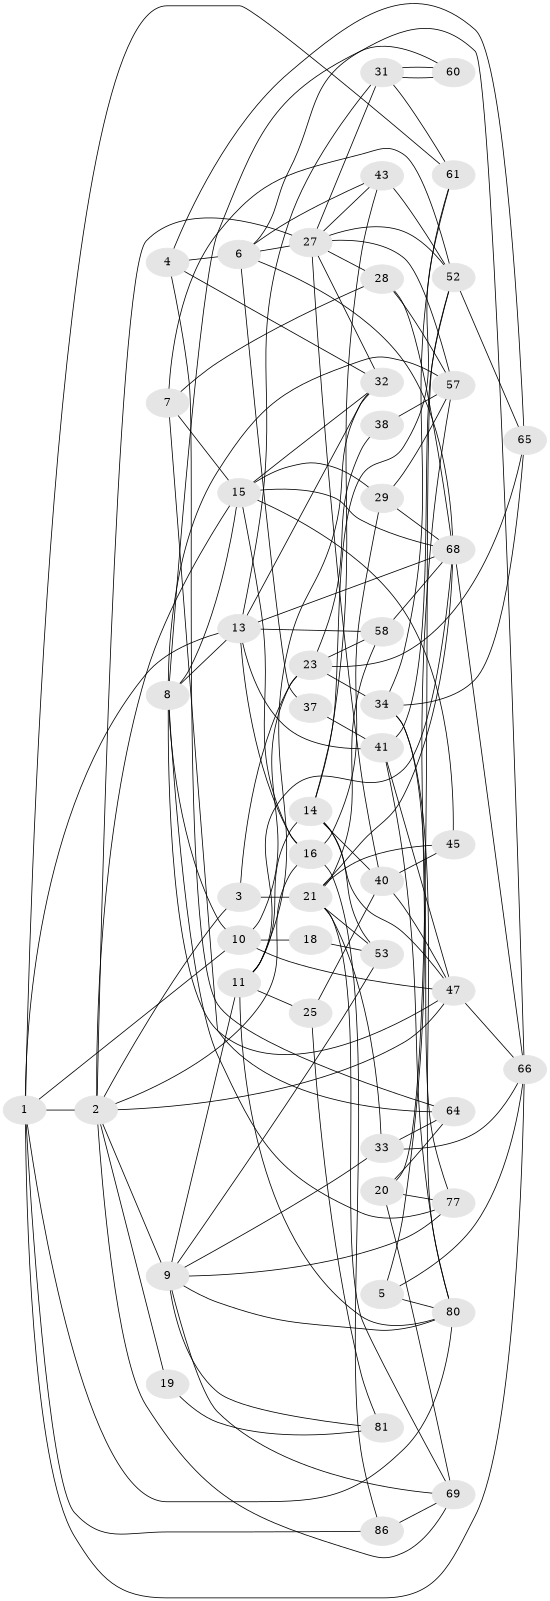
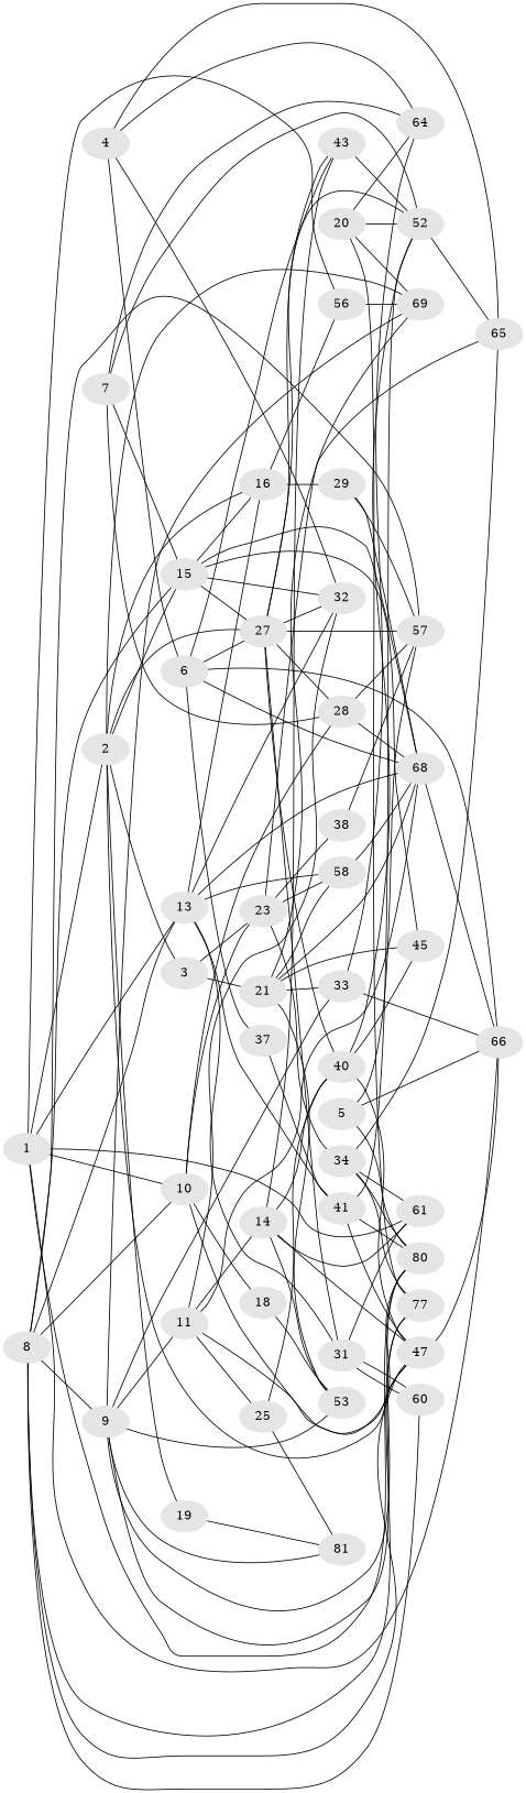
  graph {
    rankdir=LR
    node [color=gray90 style=filled]
    1 [super="+51"]
    2 [super="+24"]
    10 [super="+30"]
    13 [super="+39"]
-   56 [label=86]
+   56
    61 [super="+74"]
    66 [super="+72"]
    80
    3 [super="+71"]
    9 [super="+49"]
    15 [super="+17"]
    16 [super="+55"]
    19
    27 [super="+79"]
    47 [super="+48"]
    69 [super="+70"]
    23 [super="+42"]
    28
    18
    32 [super="+35"]
    n21 [label=68 super="+76"]
    31
    41
    58 [super="+63"]
    21 [super="+78"]
    77
    11 [super="+53"]
    33 [super="+54"]
    n29 [label=53]
    81
    29 [super="+46"]
    45
    57 [super="+68"]
    43
    52
    40 [super="+75"]
    65
    34
    38
    4 [super="+59"]
    6 [super="+36"]
    64
    37
    5
    7 [super="+22"]
    8 [super="+12"]
    60
    14 [super="+73"]
    25 [super="+26"]
    20 [super="+44"]
    1 -- 2
    1 -- 10
    1 -- 13
    1 -- 56
    1 -- 61
    1 -- 66
    1 -- 80
    2 -- 3
-   2 -- 9
+   8 -- 9
    2 -- 15
    2 -- 16
    2 -- 19
    2 -- 27
    2 -- 47
    2 -- 69
    10 -- 47
    10 -- 23
+   10 -- 28
    10 -- 18
    13 -- 16
    13 -- 32
    13 -- n21
    13 -- 31
    13 -- 41
    13 -- 58
    56 -- 69
    3 -- 23
    3 -- 21 [weight=2]
    9 -- 80
    9 -- 69
    9 -- 77
    9 -- 11
    9 -- 33
    9 -- n29
    9 -- 81
    15 -- 16
    15 -- 32
    15 -- n21
-   15 -- 29
+   15 -- 27
    15 -- 45
    16 -- 56
    16 -- 29
    19 -- 81
    27 -- 28
    27 -- 32
    27 -- 31
    27 -- 57
    27 -- 43
    27 -- 52
    27 -- 40
    47 -- 66
    23 -- 58
    23 -- 65
    23 -- 34
    23 -- 38
    28 -- n21 [weight=2]
    28 -- 57
    18 -- n29
    n21 -- 66
    31 -- 61
    31 -- 60
    31 -- 60
    41 -- 80
    41 -- 47
    41 -- 52
    58 -- n21
    21 -- 69
    21 -- n21
    21 -- 58
    21 -- 33
    21 -- n29
    21 -- 45
    11 -- 80
    11 -- 32
    11 -- n21
    11 -- 14
    11 -- 25
    33 -- 66
    33 -- 64
    29 -- n21
    29 -- 57
    43 -- 52
    52 -- 65
    40 -- 47
    40 -- 45
+   40 -- 52
    34 -- 61
    34 -- 80
    34 -- 77
    34 -- 65
    38 -- 57
    4 -- 32
    4 -- 65
    4 -- 6
    4 -- 64
    6 -- 66
    6 -- 27
    6 -- n21
    6 -- 43
    6 -- 37
    37 -- 41
    5 -- 66
    5 -- 80
    5 -- 57
    7 -- 15
    7 -- 28
    7 -- 52
    7 -- 64
    8 -- 10
    8 -- 13
    8 -- 15
    8 -- 47
    8 -- 77
    8 -- 57
    8 -- 60
    14 -- 61
    14 -- 47
    14 -- n29
    14 -- 43
    14 -- 40
    25 -- 81
    25 -- 40
    20 -- 69
    20 -- 77
    20 -- 52
    20 -- 64
  }
